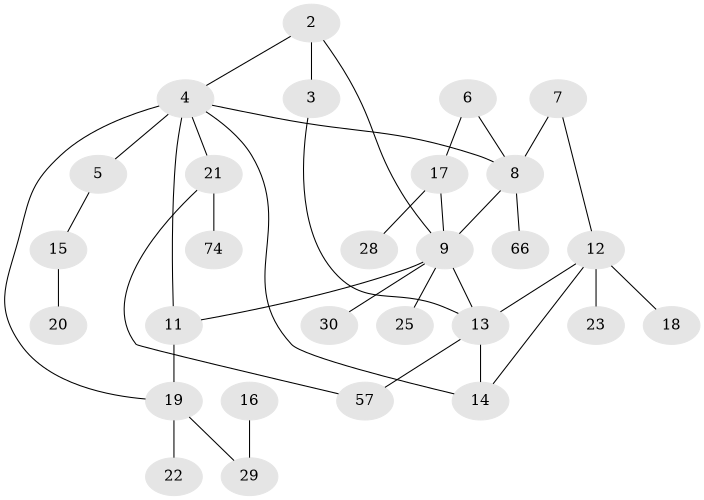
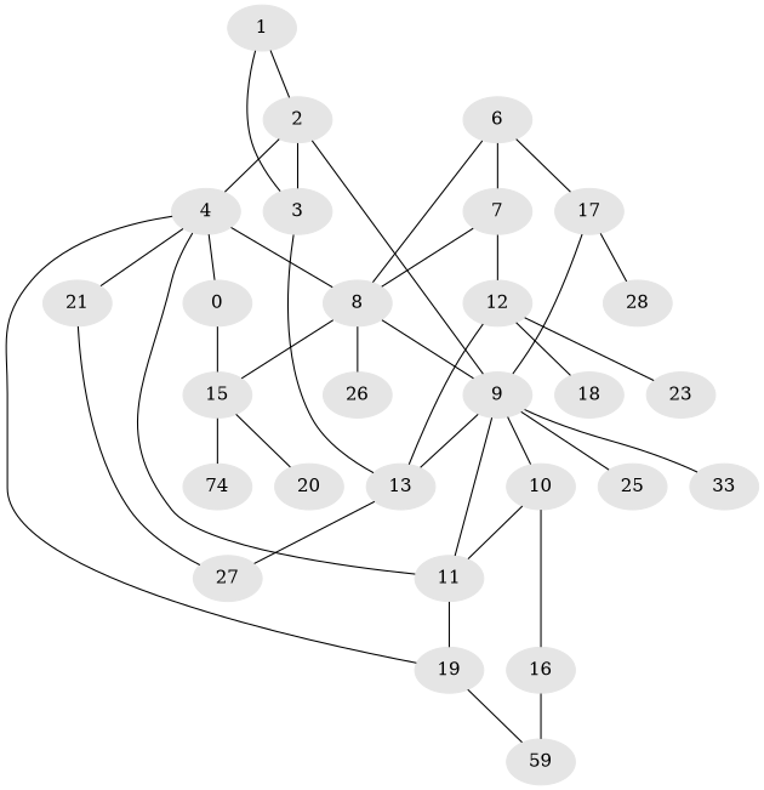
  graph {
    node [color=gray90 style=filled]
    edge [weight=1.0]
+   1
    2
    3
    4
    9
    13
-   5
+   5 [label=0]
    8
    11
-   14
    19
    21
+   10
    25
-   30
+   30 [label=33]
    7
    12
-   27 [label=57]
+   27
    15
-   26 [label=66]
-   29
-   22
+   26
+   29 [label=59]
    20
    n24 [label=74]
    6
    17
    28
    18
    23
    16
+   1 -- 2
+   1 -- 3
    2 -- 3 [weight=6.0]
    2 -- 4
    2 -- 9
    3 -- 13
    4 -- 5 [weight=2.0]
    4 -- 8
    4 -- 11
-   4 -- 14
    4 -- 19
    4 -- 21
    9 -- 13
    9 -- 11
+   9 -- 10
    9 -- 25
    9 -- 30
-   13 -- 14
    13 -- 27
    5 -- 15
    8 -- 9
+   8 -- 15
    8 -- 26
    11 -- 19 [weight=3.0]
    19 -- 29
-   19 -- 22
    21 -- 27
+   10 -- 11
+   10 -- 16
    7 -- 8
    7 -- 12
    12 -- 13
-   12 -- 14
    12 -- 18
    12 -- 23
    15 -- 20
-   21 -- n24
+   15 -- n24
    6 -- 8
+   6 -- 7
    6 -- 17
    17 -- 9
    17 -- 28
    16 -- 29 [weight=2.0]
  }
